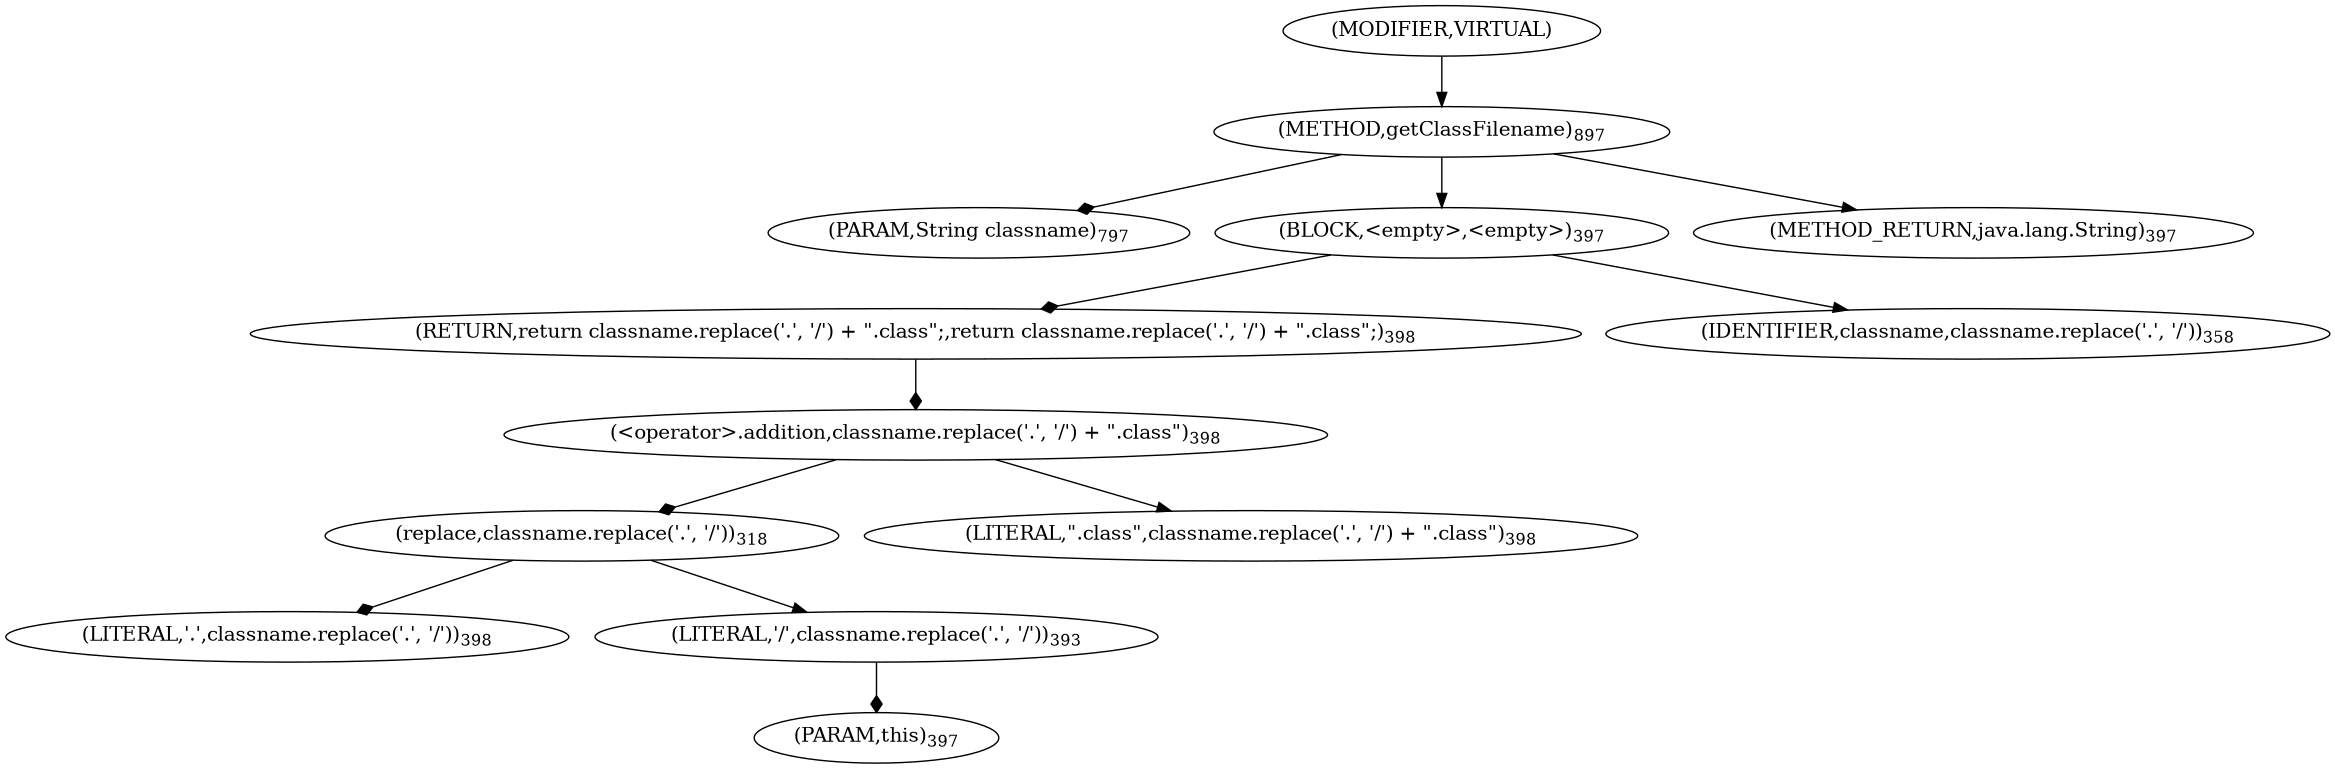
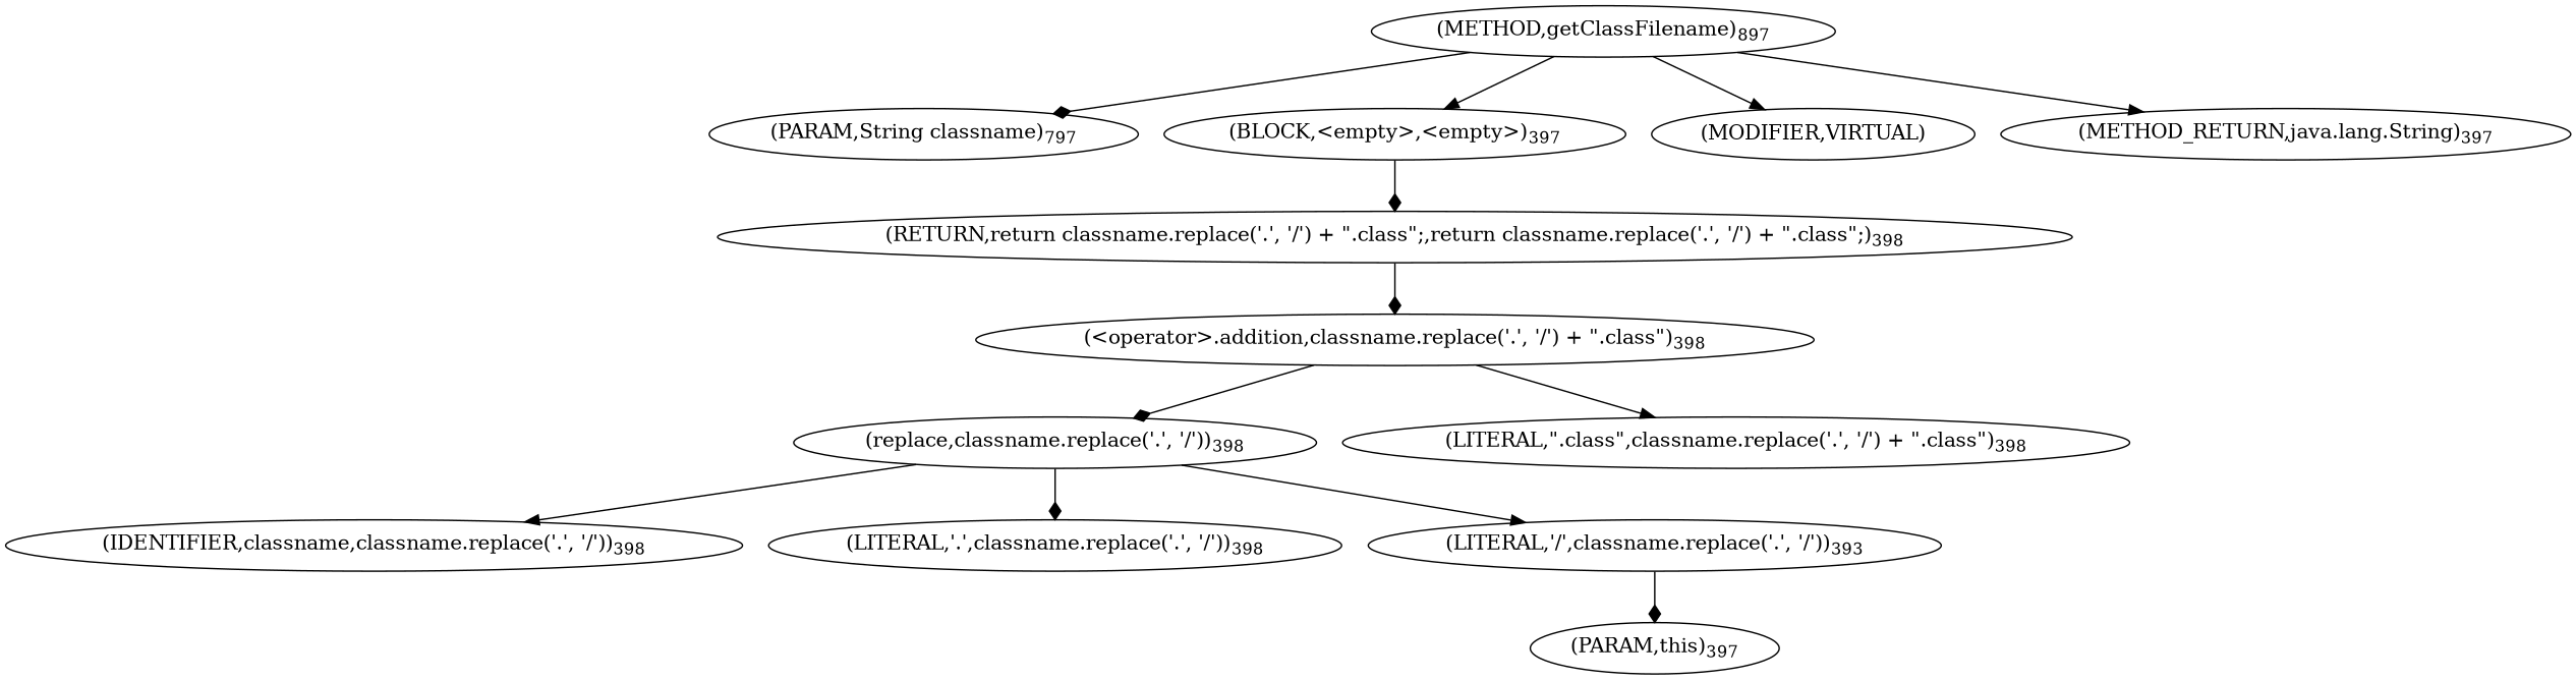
  digraph {
    edge [arrowhead=diamond]
    n1 [label=<(METHOD,getClassFilename)<SUB>897</SUB>>]
    n2 [label=<(PARAM,String classname)<SUB>797</SUB>>]
    n3 [label=<(BLOCK,&lt;empty&gt;,&lt;empty&gt;)<SUB>397</SUB>>]
    n4 [label=<(MODIFIER,VIRTUAL)>]
    n5 [label=<(METHOD_RETURN,java.lang.String)<SUB>397</SUB>>]
    n6 [label=<(PARAM,this)<SUB>397</SUB>>]
    n7 [label=<(RETURN,return classname.replace('.', '/') + &quot;.class&quot;;,return classname.replace('.', '/') + &quot;.class&quot;;)<SUB>398</SUB>>]
    n8 [label=<(&lt;operator&gt;.addition,classname.replace('.', '/') + &quot;.class&quot;)<SUB>398</SUB>>]
-   n9 [label=<(replace,classname.replace('.', '/'))<SUB>318</SUB>>]
+   n9 [label=<(replace,classname.replace('.', '/'))<SUB>398</SUB>>]
    n10 [label=<(LITERAL,&quot;.class&quot;,classname.replace('.', '/') + &quot;.class&quot;)<SUB>398</SUB>>]
-   n11 [label=<(IDENTIFIER,classname,classname.replace('.', '/'))<SUB>358</SUB>>]
+   n11 [label=<(IDENTIFIER,classname,classname.replace('.', '/'))<SUB>398</SUB>>]
    n12 [label=<(LITERAL,'.',classname.replace('.', '/'))<SUB>398</SUB>>]
    n13 [label=<(LITERAL,'/',classname.replace('.', '/'))<SUB>393</SUB>>]
    n1 -> n2
    n1 -> n3 [arrowhead=normal]
-   n4 -> n1 [arrowhead=normal]
+   n1 -> n4 [arrowhead=normal]
    n1 -> n5 [arrowhead=normal]
    n3 -> n7
    n7 -> n8
    n8 -> n9
    n8 -> n10 [arrowhead=normal]
-   n3 -> n11 [arrowhead=normal]
+   n9 -> n11 [arrowhead=normal]
    n9 -> n12
    n9 -> n13 [arrowhead=normal]
    n13 -> n6
  }
